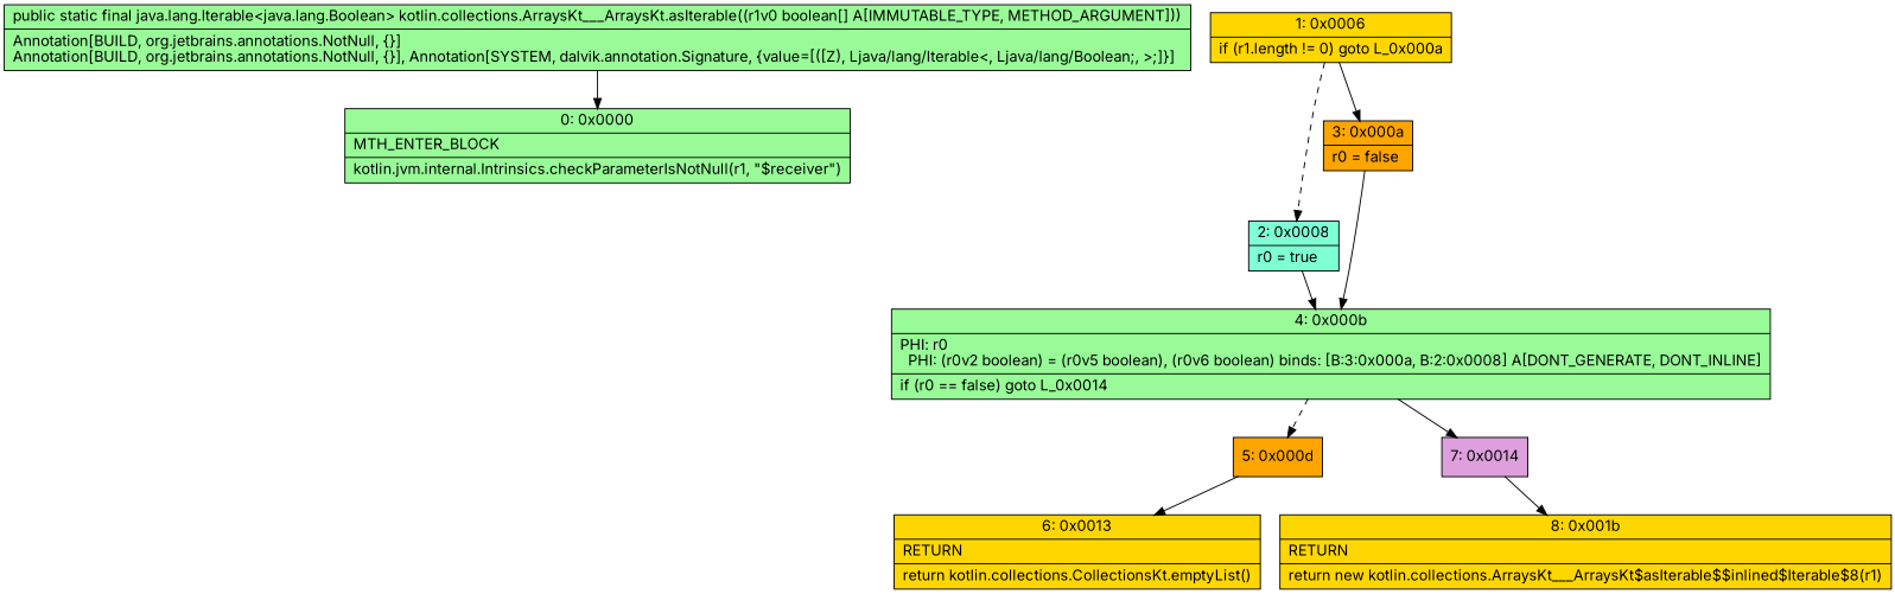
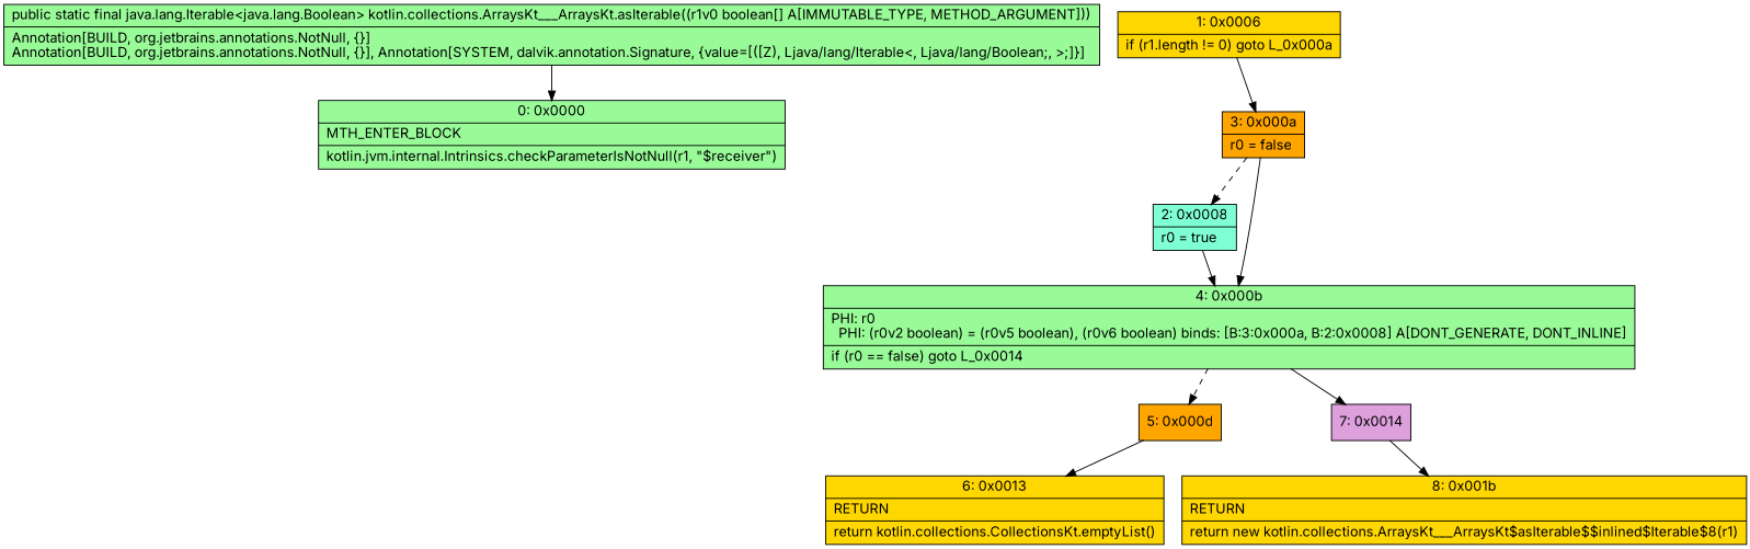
  digraph {
    fontname=Inter
    node [fillcolor=palegreen fontname=Inter shape=record style=filled]
    edge [fontname=Inter]
    n1 [label="{0\:\ 0x0000|MTH_ENTER_BLOCK\l|kotlin.jvm.internal.Intrinsics.checkParameterIsNotNull(r1, \"$receiver\")\l}"]
    n2 [fillcolor=gold label="{1\:\ 0x0006|if (r1.length != 0) goto L_0x000a\l}"]
    n3 [fillcolor=aquamarine label="{2\:\ 0x0008|r0 = true\l}"]
    n4 [fillcolor=orange label="{3\:\ 0x000a|r0 = false\l}"]
    n5 [label="{4\:\ 0x000b|PHI: r0 \l  PHI: (r0v2 boolean) = (r0v5 boolean), (r0v6 boolean) binds: [B:3:0x000a, B:2:0x0008] A[DONT_GENERATE, DONT_INLINE]\l|if (r0 == false) goto L_0x0014\l}"]
    n6 [fillcolor=orange label="{5\:\ 0x000d}"]
    n7 [fillcolor=plum label="{7\:\ 0x0014}"]
    n8 [fillcolor=gold label="{6\:\ 0x0013|RETURN\l|return kotlin.collections.CollectionsKt.emptyList()\l}"]
    n9 [fillcolor=gold label="{8\:\ 0x001b|RETURN\l|return new kotlin.collections.ArraysKt___ArraysKt$asIterable$$inlined$Iterable$8(r1)\l}"]
    n10 [label="{public static final java.lang.Iterable\<java.lang.Boolean\> kotlin.collections.ArraysKt___ArraysKt.asIterable((r1v0 boolean[] A[IMMUTABLE_TYPE, METHOD_ARGUMENT]))  | Annotation[BUILD, org.jetbrains.annotations.NotNull, \{\}]\lAnnotation[BUILD, org.jetbrains.annotations.NotNull, \{\}], Annotation[SYSTEM, dalvik.annotation.Signature, \{value=[([Z), Ljava\/lang\/Iterable\<, Ljava\/lang\/Boolean;, \>;]\}]\l}"]
-   n2 -> n3 [style=dashed]
+   n4 -> n3 [style=dashed]
    n2 -> n4
    n3 -> n5
    n4 -> n5
    n5 -> n6 [style=dashed]
    n5 -> n7
    n6 -> n8
    n7 -> n9
    n10 -> n1
  }
